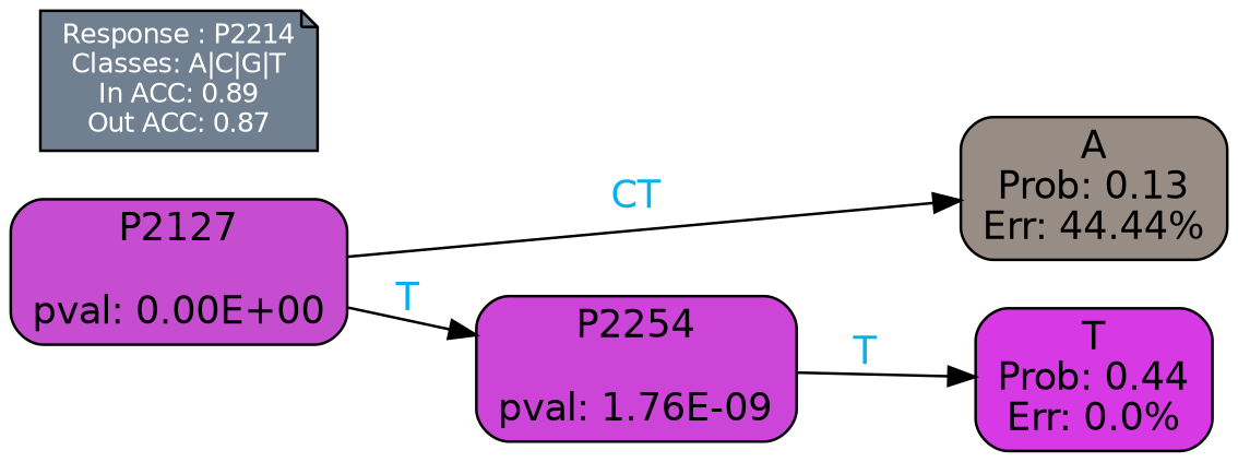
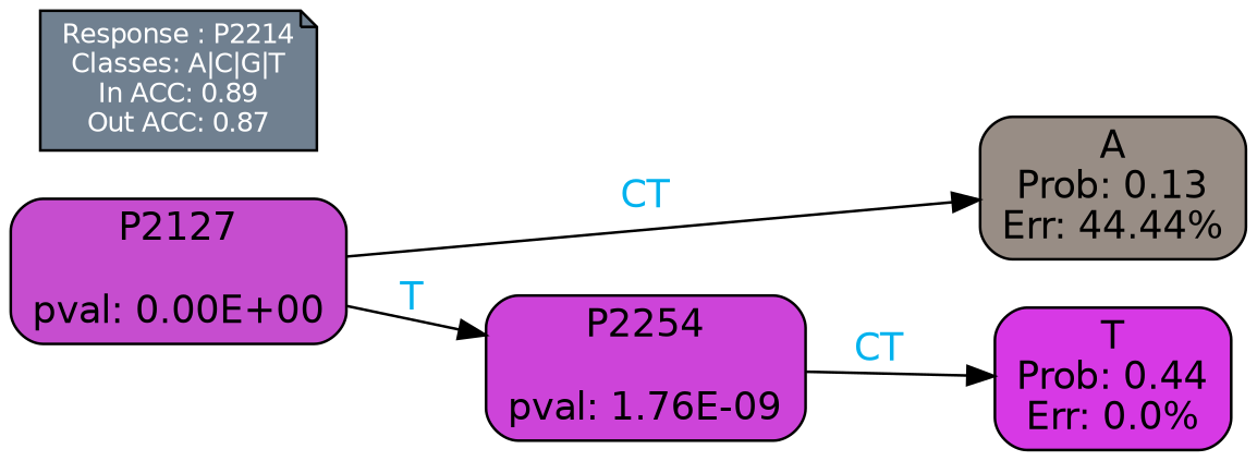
  digraph {
    rankdir=LR
    ranksep=equally
    splines=polylines
    node [color=black fontname=helvetica shape=box style="filled, rounded"]
    edge [fontcolor=deepskyblue2 fontname=helvetica]
    n1 [fillcolor="#d739e5" label="T\nProb: 0.44\nErr: 0.0%"]
    n2 [fillcolor="#988d85" label="A\nProb: 0.13\nErr: 44.44%"]
    n3 [align=left fillcolor=slategray fontcolor=white fontsize=10 label="Response : P2214\nClasses: A|C|G|T\nIn ACC: 0.89\nOut ACC: 0.87\n" shape=note style=filled]
    n4 [fillcolor="#c64dcf" label="P2127\n\npval: 0.00E+00"]
    n5 [fillcolor="#cd44d9" label="P2254\n\npval: 1.76E-09"]
    subgraph sub_1 {
      rank=same
      n1
      n2
    }
    subgraph sub_2 {
      rank=same
      n3
      n4
    }
    n4 -> n2 [label=CT]
    n4 -> n5 [label=T]
-   n5 -> n1 [label=T]
+   n5 -> n1 [label=CT]
  }
